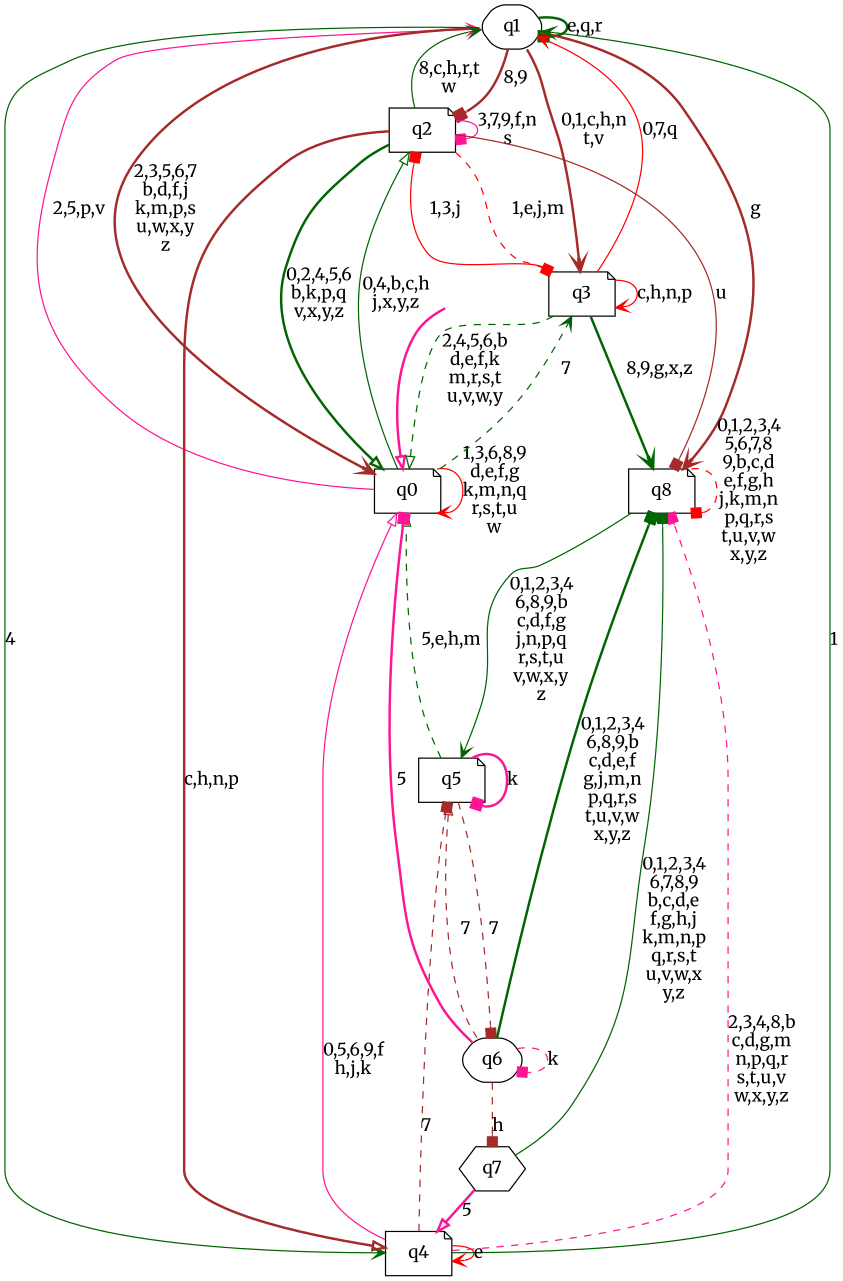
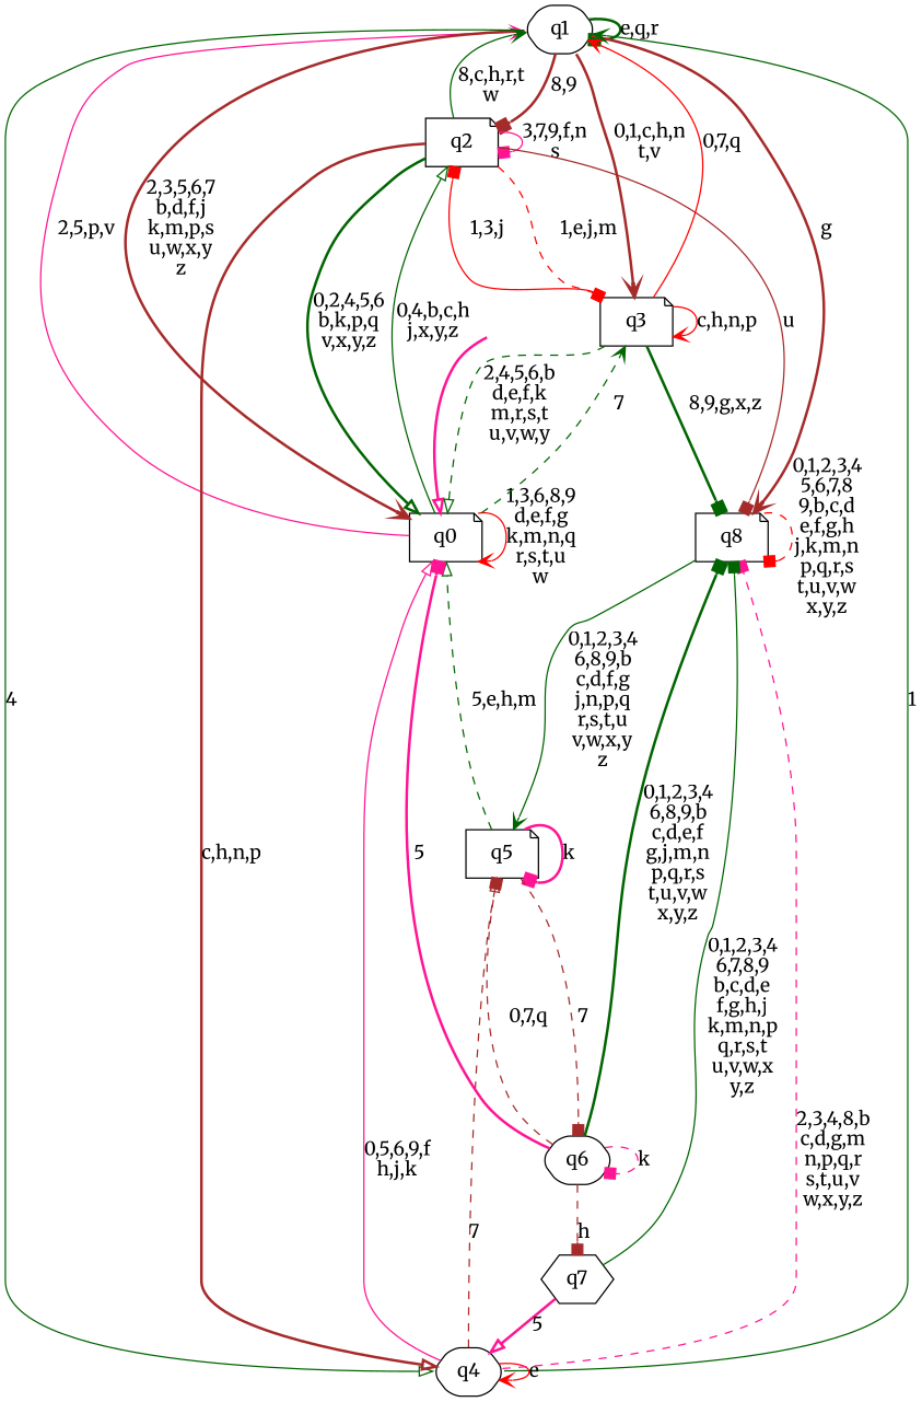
  digraph {
    fontname=Merriweather
    rankdir=TB
    node [fontname=Merriweather shape=note style="rounded,filled" color=black fillcolor=white]
    edge [arrowhead=box color=darkgreen fontname=Merriweather style=solid]
    __start0 [height=0 shape=none style=invis width=0 color="" fillcolor=""]
    n2 [label=q0]
    n3 [label=q1 shape=hexagon]
    n4 [label=q2]
    n5 [label=q3 style=filled]
-   n6 [label=q4]
+   n6 [label=q4 shape=hexagon]
    n7 [label=q8 style=filled]
    n8 [label=q5]
    n9 [label=q6 shape=hexagon]
    n10 [label=q7 shape=hexagon style=filled]
    subgraph cluster_1 {
      nodesep=0.15
      ranksep=0.15
      style=invis
      __start0
      n2
    }
    __start0 -> n2 [arrowhead=onormal color=deeppink penwidth=2]
    n2 -> n2 [arrowhead=vee color=red label="1,3,6,8,9\nd,e,f,g\nk,m,n,q\nr,s,t,u\nw"]
    n2 -> n3 [arrowhead=vee color=deeppink label="2,5,p,v"]
    n2 -> n4 [arrowhead=onormal label="0,4,b,c,h\nj,x,y,z"]
    n2 -> n5 [arrowhead=vee label=7 style=dashed]
    n3 -> n2 [arrowhead=vee color=brown label="2,3,5,6,7\nb,d,f,j\nk,m,p,s\nu,w,x,y\nz" style=bold]
    n3 -> n3 [label="e,q,r" style=bold]
    n3 -> n4 [color=brown label="8,9" style=bold]
    n3 -> n5 [arrowhead=vee color=brown label="0,1,c,h,n\nt,v" style=bold]
-   n3 -> n6 [arrowhead=vee label=4]
+   n3 -> n6 [arrowhead=onormal label=4]
    n3 -> n7 [arrowhead=vee color=brown label=g style=bold]
    n4 -> n2 [arrowhead=onormal label="0,2,4,5,6\nb,k,p,q\nv,x,y,z" style=bold]
    n4 -> n3 [arrowhead=vee label="8,c,h,r,t\nw"]
    n4 -> n4 [color=deeppink label="3,7,9,f,n\ns"]
    n4 -> n5 [color=red label="1,e,j,m" style=dashed]
    n4 -> n6 [arrowhead=onormal color=brown label="c,h,n,p" style=bold]
    n4 -> n7 [color=brown label=u]
    n5 -> n2 [arrowhead=onormal label="2,4,5,6,b\nd,e,f,k\nm,r,s,t\nu,v,w,y" style=dashed]
    n5 -> n3 [arrowhead=vee color=red label="0,7,q"]
    n5 -> n4 [color=red label="1,3,j"]
    n5 -> n5 [arrowhead=vee color=red label="c,h,n,p"]
-   n5 -> n7 [arrowhead=vee label="8,9,g,x,z" style=bold]
+   n5 -> n7 [label="8,9,g,x,z" style=bold]
    n6 -> n2 [arrowhead=onormal color=deeppink label="0,5,6,9,f\nh,j,k"]
    n6 -> n3 [arrowhead=vee label=1]
    n6 -> n6 [arrowhead=vee color=red label=e]
    n6 -> n7 [color=deeppink label="2,3,4,8,b\nc,d,g,m\nn,p,q,r\ns,t,u,v\nw,x,y,z" style=dashed]
    n6 -> n8 [color=brown label=7 style=dashed]
    n7 -> n7 [color=red label="0,1,2,3,4\n5,6,7,8\n9,b,c,d\ne,f,g,h\nj,k,m,n\np,q,r,s\nt,u,v,w\nx,y,z" style=dashed]
    n7 -> n8 [arrowhead=vee label="0,1,2,3,4\n6,8,9,b\nc,d,f,g\nj,n,p,q\nr,s,t,u\nv,w,x,y\nz"]
    n8 -> n2 [arrowhead=onormal label="5,e,h,m" style=dashed]
    n8 -> n8 [color=deeppink label=k style=bold]
    n8 -> n9 [color=brown label=7 style=dashed]
    n9 -> n2 [color=deeppink label=5 style=bold]
    n9 -> n7 [label="0,1,2,3,4\n6,8,9,b\nc,d,e,f\ng,j,m,n\np,q,r,s\nt,u,v,w\nx,y,z" style=bold]
-   n9 -> n8 [arrowhead=onormal color=brown label=7 style=dashed]
+   n9 -> n8 [arrowhead=onormal color=brown label="0,7,q" style=dashed]
    n9 -> n9 [color=deeppink label=k style=dashed]
    n9 -> n10 [color=brown label=h style=dashed]
    n10 -> n6 [arrowhead=onormal color=deeppink label=5 style=bold]
    n10 -> n7 [label="0,1,2,3,4\n6,7,8,9\nb,c,d,e\nf,g,h,j\nk,m,n,p\nq,r,s,t\nu,v,w,x\ny,z"]
  }
